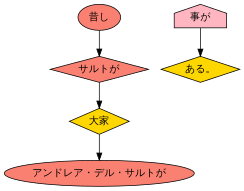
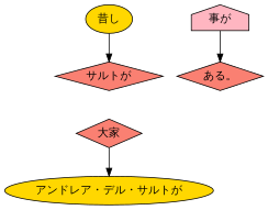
  digraph {
    node [fillcolor=salmon shape=diamond style=filled]
-   n1 [label="昔し" shape=ellipse]
+   n1 [fillcolor=gold label="昔し" shape=ellipse]
    n2 [label="サルトが"]
-   n3 [fillcolor=gold label="大家"]
-   n4 [label="アンドレア・デル・サルトが" shape=ellipse]
+   n3 [label="大家"]
+   n4 [fillcolor=gold label="アンドレア・デル・サルトが" shape=ellipse]
    n5 [fillcolor=lightpink label="事が" shape=house]
-   n6 [fillcolor=gold label="ある。"]
+   n6 [label="ある。"]
    n1 -> n2
-   n2 -> n3
    n3 -> n4
    n5 -> n6
  }
